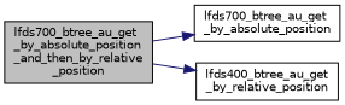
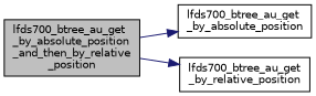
  digraph {
    rankdir=LR
    fontname="DejaVu Sans"
    node [color=black fillcolor=white fontname="DejaVu Sans" fontsize=10 shape=record style=filled]
    edge [color=midnightblue fontname="DejaVu Sans" fontsize=10 labelfontname=Helvetica labelfontsize=10 style=solid]
    n1 [fillcolor=grey75 fontcolor=black height=0.2 label="lfds700_btree_au_get\l_by_absolute_position\l_and_then_by_relative\l_position" width=0.4]
    n2 [height=0.2 label="lfds700_btree_au_get\l_by_absolute_position" width=0.4]
-   n3 [height=0.2 label="lfds400_btree_au_get\l_by_relative_position" width=0.4]
+   n3 [height=0.2 label="lfds700_btree_au_get\l_by_relative_position" width=0.4]
    n1 -> n2
    n1 -> n3
  }
